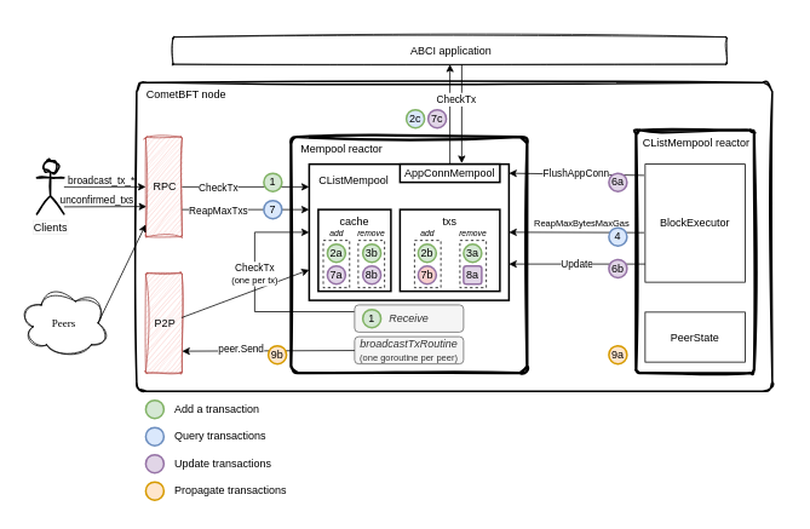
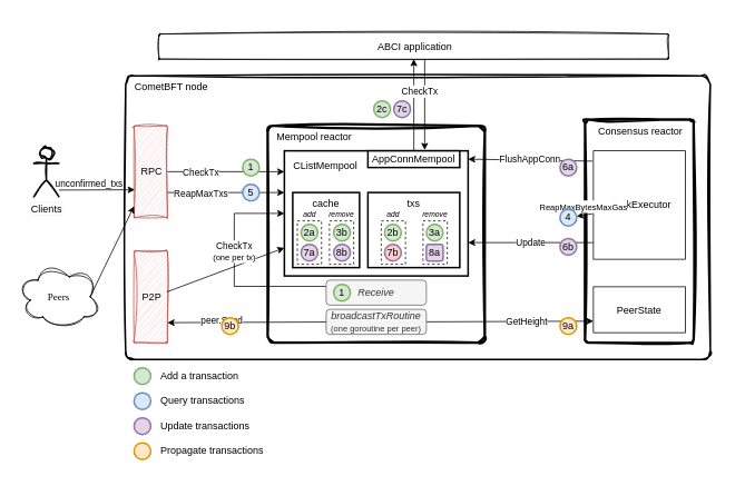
  <mxCell id="0" />
  <mxCell id="1" parent="0" />
  <mxCell id="2" value="" style="rounded=0;whiteSpace=wrap;html=1;strokeColor=none;movable=1;resizable=1;rotatable=1;deletable=1;editable=1;locked=0;connectable=1;" parent="1" vertex="1"><mxGeometry x="20" y="20" width="850" height="540" as="geometry" /></mxCell>
  <mxCell id="3" value="CometBFT node" style="rounded=1;whiteSpace=wrap;html=1;align=left;arcSize=3;verticalAlign=top;spacingLeft=9;fontSize=12;strokeWidth=2;labelBorderColor=none;sketch=1;curveFitting=1;jiggle=2;shadow=0;movable=1;resizable=1;rotatable=1;deletable=1;editable=1;locked=0;connectable=1;" parent="1" vertex="1"><mxGeometry x="150" y="90" width="700" height="340" as="geometry" /></mxCell>
  <mxCell id="4" value="Mempool reactor" style="rounded=1;whiteSpace=wrap;html=1;align=left;arcSize=3;verticalAlign=top;spacingLeft=9;fontSize=12;strokeWidth=3;sketch=1;curveFitting=1;jiggle=2;" parent="1" vertex="1"><mxGeometry x="320" y="150" width="260" height="260" as="geometry" /></mxCell>
  <mxCell id="5" value="CListMempool" style="rounded=0;whiteSpace=wrap;html=1;strokeWidth=2;fontSize=12;verticalAlign=top;align=left;spacingTop=0;spacing=6;spacingLeft=5;fillColor=none;" parent="1" vertex="1"><mxGeometry x="340" y="180" width="220" height="150" as="geometry" /></mxCell>
- <mxCell id="6" value="CListMempool reactor" style="rounded=1;whiteSpace=wrap;html=1;align=center;arcSize=3;verticalAlign=top;spacingLeft=3;fontSize=12;sketch=1;curveFitting=1;jiggle=2;strokeWidth=3;" parent="1" vertex="1"><mxGeometry x="700" y="142.5" width="130" height="267.5" as="geometry" /></mxCell>
+ <mxCell id="6" value="Consensus reactor" style="rounded=1;whiteSpace=wrap;html=1;align=center;arcSize=3;verticalAlign=top;spacingLeft=3;fontSize=12;sketch=1;curveFitting=1;jiggle=2;strokeWidth=3;" parent="1" vertex="1"><mxGeometry x="700" y="142.5" width="130" height="267.5" as="geometry" /></mxCell>
  <mxCell id="7" value="ABCI application" style="rounded=1;whiteSpace=wrap;html=1;align=center;arcSize=3;verticalAlign=middle;spacingLeft=3;fontSize=12;sketch=1;curveFitting=1;jiggle=2;" parent="1" vertex="1"><mxGeometry x="190" y="40" width="610" height="30" as="geometry" /></mxCell>
  <mxCell id="8" value="P2P" style="rounded=1;whiteSpace=wrap;html=1;align=center;arcSize=3;verticalAlign=middle;spacingLeft=3;fontSize=12;sketch=1;curveFitting=1;jiggle=2;fillColor=#f8cecc;strokeColor=#b85450;" parent="1" vertex="1"><mxGeometry x="160" y="300" width="40" height="110" as="geometry" /></mxCell>
  <mxCell id="9" value="" style="edgeStyle=none;rounded=0;orthogonalLoop=1;jettySize=auto;html=1;exitX=0.982;exitY=0.447;exitDx=0;exitDy=0;fontSize=12;exitPerimeter=0;" parent="1" source="8" target="5" edge="1"><mxGeometry x="-0.28" y="9" relative="1" as="geometry"><mxPoint as="offset" /></mxGeometry></mxCell>
  <mxCell id="10" value="RPC" style="rounded=1;whiteSpace=wrap;html=1;align=center;arcSize=3;verticalAlign=middle;spacingLeft=3;fontSize=12;sketch=1;curveFitting=1;jiggle=2;fillColor=#f8cecc;strokeColor=#b85450;" parent="1" vertex="1"><mxGeometry x="160" y="150" width="40" height="110" as="geometry" /></mxCell>
  <mxCell id="11" value="BlockExecutor" style="rounded=0;whiteSpace=wrap;html=1;strokeWidth=1;fontSize=12;verticalAlign=middle;" parent="1" vertex="1"><mxGeometry x="710" y="180" width="110" height="130" as="geometry" /></mxCell>
  <mxCell id="12" style="edgeStyle=none;html=1;exitX=0.875;exitY=0.5;exitDx=0;exitDy=0;exitPerimeter=0;" parent="1" source="13" target="10" edge="1"><mxGeometry relative="1" as="geometry" /></mxCell>
  <mxCell id="13" value="Peers" style="ellipse;shape=cloud;whiteSpace=wrap;html=1;sketch=1;strokeWidth=1;fontFamily=Verdana;fontSize=12;curveFitting=1;jiggle=2;shadow=0;" parent="1" vertex="1"><mxGeometry x="20" y="315" width="100" height="80" as="geometry" /></mxCell>
- <mxCell id="14" style="edgeStyle=none;html=1;" parent="1" source="18" target="10" edge="1"><mxGeometry relative="1" as="geometry" /></mxCell>
- <mxCell id="15" value="broadcast_tx_*" style="edgeLabel;html=1;align=center;verticalAlign=middle;resizable=0;points=[];" parent="14" vertex="1" connectable="0"><mxGeometry x="-0.435" y="1" relative="1" as="geometry"><mxPoint x="15" y="-7" as="offset" /></mxGeometry></mxCell>
  <mxCell id="16" style="rounded=0;orthogonalLoop=1;jettySize=auto;html=1;entryX=0.022;entryY=0.697;entryDx=0;entryDy=0;entryPerimeter=0;" parent="1" target="10" edge="1"><mxGeometry relative="1" as="geometry"><mxPoint x="70" y="227" as="sourcePoint" /></mxGeometry></mxCell>
  <mxCell id="17" value="unconfirmed_txs" style="edgeLabel;html=1;align=center;verticalAlign=middle;resizable=0;points=[];" parent="16" vertex="1" connectable="0"><mxGeometry x="-0.19" y="1" relative="1" as="geometry"><mxPoint x="-1" y="-7" as="offset" /></mxGeometry></mxCell>
  <mxCell id="18" value="&lt;font style=&quot;font-size: 12px;&quot;&gt;Clients&lt;/font&gt;" style="shape=umlActor;verticalLabelPosition=bottom;verticalAlign=top;html=1;outlineConnect=0;fontSize=10;labelBorderColor=#F0F0F0;labelBackgroundColor=default;sketch=1;curveFitting=1;jiggle=2;strokeWidth=2;perimeterSpacing=0;shadow=0;" parent="1" vertex="1"><mxGeometry x="40" y="175" width="30" height="60" as="geometry" /></mxCell>
  <mxCell id="19" style="edgeStyle=none;rounded=0;orthogonalLoop=1;jettySize=auto;html=1;entryX=0.618;entryY=-0.05;entryDx=0;entryDy=0;entryPerimeter=0;" parent="1" target="51" edge="1"><mxGeometry relative="1" as="geometry"><mxPoint x="508" y="70" as="sourcePoint" /></mxGeometry></mxCell>
  <mxCell id="20" value="" style="group" parent="1" vertex="1" connectable="0"><mxGeometry x="447" y="120" width="44" height="20" as="geometry" /></mxCell>
- <mxCell id="21" value="2c" style="ellipse;whiteSpace=wrap;html=1;aspect=fixed;sketch=0;strokeWidth=2;fontSize=12;fillColor=#dae8fc;strokeColor=#82b366;fontStyle=0;fontColor=#000000;" parent="20" vertex="1"><mxGeometry width="20" height="20" as="geometry" /></mxCell>
+ <mxCell id="21" value="2c" style="ellipse;whiteSpace=wrap;html=1;aspect=fixed;sketch=0;strokeWidth=2;fontSize=12;fillColor=#d5e8d4;strokeColor=#82b366;fontStyle=0;fontColor=#000000;" parent="20" vertex="1"><mxGeometry width="20" height="20" as="geometry" /></mxCell>
  <mxCell id="22" value="7c" style="ellipse;whiteSpace=wrap;html=1;aspect=fixed;sketch=0;strokeWidth=2;fontSize=12;fillColor=#e1d5e7;strokeColor=#9673a6;fontStyle=0;fontColor=#000000;" parent="20" vertex="1"><mxGeometry x="24" width="20" height="20" as="geometry" /></mxCell>
+ <mxCell id="23" style="rounded=0;orthogonalLoop=1;jettySize=auto;html=1;exitX=1;exitY=0.5;exitDx=0;exitDy=0;entryX=0;entryY=0.75;entryDx=0;entryDy=0;" parent="1" source="25" target="28" edge="1"><mxGeometry relative="1" as="geometry" /></mxCell>
+ <mxCell id="24" value="GetHeight" style="edgeLabel;html=1;align=center;verticalAlign=middle;resizable=0;points=[];" parent="23" vertex="1" connectable="0"><mxGeometry x="0.122" y="1" relative="1" as="geometry"><mxPoint x="8" y="1" as="offset" /></mxGeometry></mxCell>
  <mxCell id="25" value="&lt;i&gt;broadcastTxRoutine&lt;br&gt;&lt;/i&gt;&lt;font style=&quot;font-size: 10px;&quot;&gt;(one goroutine per peer)&lt;/font&gt;" style="rounded=1;whiteSpace=wrap;html=1;strokeWidth=1;fontSize=12;perimeterSpacing=0;fillColor=#f5f5f5;fontColor=#333333;strokeColor=#666666;" parent="1" vertex="1"><mxGeometry x="390" y="370" width="120" height="30" as="geometry" /></mxCell>
  <mxCell id="26" style="rounded=0;orthogonalLoop=1;jettySize=auto;html=1;fontSize=12;" parent="1" source="25" edge="1"><mxGeometry relative="1" as="geometry"><mxPoint x="200" y="386" as="targetPoint" /></mxGeometry></mxCell>
  <mxCell id="27" value="peer.Send" style="edgeLabel;html=1;align=center;verticalAlign=middle;resizable=0;points=[];" parent="26" vertex="1" connectable="0"><mxGeometry x="0.315" y="-2" relative="1" as="geometry"><mxPoint as="offset" /></mxGeometry></mxCell>
  <mxCell id="28" value="PeerState" style="rounded=0;whiteSpace=wrap;html=1;strokeWidth=1;fontSize=12;verticalAlign=middle;" parent="1" vertex="1"><mxGeometry x="710" y="343" width="110" height="55" as="geometry" /></mxCell>
- <mxCell id="29" value="&lt;font style=&quot;font-size: 10px;&quot;&gt;ReapMaxBytesMaxGas&lt;br&gt;&lt;/font&gt;" style="rounded=0;orthogonalLoop=1;jettySize=auto;html=1;fontSize=12;labelBackgroundColor=default;exitX=-0.011;exitY=0.58;exitDx=0;exitDy=0;exitPerimeter=0;entryX=1;entryY=0.5;entryDx=0;entryDy=0;" parent="1" source="11" edge="1" target="5"><mxGeometry x="-0.075" y="-10" relative="1" as="geometry"><mxPoint as="offset" /><mxPoint x="710" y="283" as="sourcePoint" /><mxPoint x="550" y="255" as="targetPoint" /></mxGeometry></mxCell>
+ <mxCell id="29" value="&lt;font style=&quot;font-size: 10px;&quot;&gt;ReapMaxBytesMaxGas&lt;br&gt;&lt;/font&gt;" style="rounded=0;orthogonalLoop=1;jettySize=auto;html=1;fontSize=12;labelBackgroundColor=default;exitX=-0.011;exitY=0.58;exitDx=0;exitDy=0;exitPerimeter=0;" parent="1" source="11" edge="1" target="36"><mxGeometry x="-0.075" y="-10" relative="1" as="geometry"><mxPoint as="offset" /><mxPoint x="710" y="283" as="sourcePoint" /><mxPoint x="550" y="255" as="targetPoint" /></mxGeometry></mxCell>
  <mxCell id="30" value="" style="group" parent="1" vertex="1" connectable="0"><mxGeometry x="670" y="285" width="20" height="20" as="geometry" /></mxCell>
  <mxCell id="31" value="&lt;font style=&quot;font-size: 11px;&quot;&gt;Update&lt;/font&gt;" style="rounded=0;orthogonalLoop=1;jettySize=auto;html=1;fontSize=12;" parent="30" edge="1"><mxGeometry x="0.0" relative="1" as="geometry"><mxPoint as="offset" /><mxPoint x="40" y="5" as="sourcePoint" /><mxPoint x="-110" y="5" as="targetPoint" /></mxGeometry></mxCell>
  <mxCell id="32" value="6b" style="ellipse;whiteSpace=wrap;html=1;aspect=fixed;sketch=0;strokeWidth=2;fontSize=12;fillColor=#e1d5e7;strokeColor=#9673a6;fontStyle=0;fontColor=#000000;" parent="30" vertex="1"><mxGeometry width="20" height="20" as="geometry" /></mxCell>
- <mxCell id="33" value="9b" style="ellipse;whiteSpace=wrap;html=1;aspect=fixed;sketch=0;strokeWidth=2;fontSize=12;fillColor=#ffe6cc;strokeColor=#d79b00;fontStyle=0;fontColor=#000000;" parent="1" vertex="1"><mxGeometry x="295" y="380" width="20" height="20" as="geometry" /></mxCell>
+ <mxCell id="33" value="9b" style="ellipse;whiteSpace=wrap;html=1;aspect=fixed;sketch=0;strokeWidth=2;fontSize=12;fillColor=#ffe6cc;strokeColor=#d79b00;fontStyle=0;fontColor=#000000;" parent="1" vertex="1"><mxGeometry x="265" y="380" width="20" height="20" as="geometry" /></mxCell>
  <mxCell id="34" value="9a" style="ellipse;whiteSpace=wrap;html=1;aspect=fixed;sketch=0;strokeWidth=2;fontSize=12;fillColor=#ffe6cc;strokeColor=#d79b00;fontStyle=0;fontColor=#000000;" parent="1" vertex="1"><mxGeometry x="670" y="380" width="20" height="20" as="geometry" /></mxCell>
  <mxCell id="35" value="FlushAppConn" style="rounded=0;orthogonalLoop=1;jettySize=auto;html=1;exitX=-0.011;exitY=0.095;exitDx=0;exitDy=0;exitPerimeter=0;" parent="1" source="11" edge="1"><mxGeometry x="0.004" y="-1" relative="1" as="geometry"><mxPoint as="offset" /><mxPoint x="560" y="190" as="targetPoint" /></mxGeometry></mxCell>
  <mxCell id="36" value="4" style="ellipse;whiteSpace=wrap;html=1;aspect=fixed;sketch=0;strokeWidth=2;fontSize=12;fillColor=#dae8fc;strokeColor=#6c8ebf;fontStyle=0;" parent="1" vertex="1"><mxGeometry x="670" y="250" width="20" height="20" as="geometry" /></mxCell>
  <mxCell id="37" value="CheckTx&lt;br&gt;&lt;font style=&quot;font-size: 10px;&quot;&gt;(one per tx)&lt;/font&gt;" style="edgeStyle=orthogonalEdgeStyle;rounded=0;orthogonalLoop=1;jettySize=auto;html=1;exitX=0;exitY=0.25;exitDx=0;exitDy=0;entryX=0;entryY=0.5;entryDx=0;entryDy=0;" edge="1" parent="1" source="38" target="5"><mxGeometry x="0.184" relative="1" as="geometry"><Array as="points"><mxPoint x="280" y="343" /><mxPoint x="280" y="255" /></Array><mxPoint as="offset" /></mxGeometry></mxCell>
  <mxCell id="38" value="&lt;i&gt;Receive&lt;/i&gt;" style="rounded=1;whiteSpace=wrap;html=1;strokeWidth=1;fontSize=12;perimeterSpacing=0;fillColor=#f5f5f5;fontColor=#333333;strokeColor=#666666;" parent="1" vertex="1"><mxGeometry x="390" y="335" width="120" height="30" as="geometry" /></mxCell>
  <mxCell id="39" value="6a" style="ellipse;whiteSpace=wrap;html=1;aspect=fixed;sketch=0;strokeWidth=2;fontSize=12;fillColor=#e1d5e7;strokeColor=#9673a6;fontStyle=0;fontColor=#000000;" parent="1" vertex="1"><mxGeometry x="670" y="190" width="20" height="20" as="geometry" /></mxCell>
  <mxCell id="40" value="" style="ellipse;whiteSpace=wrap;html=1;aspect=fixed;sketch=0;strokeWidth=2;fontSize=12;fillColor=#d5e8d4;strokeColor=#82b366;fontStyle=0" parent="1" vertex="1"><mxGeometry x="160" y="440" width="20" height="20" as="geometry" /></mxCell>
  <mxCell id="41" value="Add a transaction" style="text;html=1;strokeColor=none;fillColor=none;align=left;verticalAlign=middle;whiteSpace=wrap;rounded=0;" parent="1" vertex="1"><mxGeometry x="190" y="435" width="200" height="30" as="geometry" /></mxCell>
  <mxCell id="42" style="rounded=0;orthogonalLoop=1;jettySize=auto;html=1;exitX=1;exitY=0.5;exitDx=0;exitDy=0;" parent="1" source="10" edge="1"><mxGeometry relative="1" as="geometry"><mxPoint x="340" y="205" as="targetPoint" /></mxGeometry></mxCell>
  <mxCell id="43" value="&lt;font style=&quot;font-size: 11px;&quot;&gt;CheckTx&lt;/font&gt;" style="edgeLabel;html=1;align=center;verticalAlign=middle;resizable=0;points=[];fontSize=10;" parent="42" vertex="1" connectable="0"><mxGeometry x="-0.114" y="-2" relative="1" as="geometry"><mxPoint x="-23" y="-2" as="offset" /></mxGeometry></mxCell>
  <mxCell id="44" style="rounded=0;orthogonalLoop=1;jettySize=auto;html=1;exitX=1;exitY=0.5;exitDx=0;exitDy=0;" edge="1" parent="1"><mxGeometry relative="1" as="geometry"><mxPoint x="200" y="230" as="sourcePoint" /><mxPoint x="340" y="230" as="targetPoint" /></mxGeometry></mxCell>
  <mxCell id="45" value="&lt;font style=&quot;font-size: 11px;&quot;&gt;ReapMaxTxs&lt;/font&gt;" style="edgeLabel;html=1;align=center;verticalAlign=middle;resizable=0;points=[];fontSize=10;" vertex="1" connectable="0" parent="44"><mxGeometry x="-0.114" y="-2" relative="1" as="geometry"><mxPoint x="-23" y="-2" as="offset" /></mxGeometry></mxCell>
  <mxCell id="46" value="" style="group" parent="1" vertex="1" connectable="0"><mxGeometry x="290" y="190" width="20" height="20" as="geometry" /></mxCell>
  <mxCell id="47" value="&lt;font color=&quot;#000000&quot;&gt;1&lt;/font&gt;" style="ellipse;whiteSpace=wrap;html=1;aspect=fixed;sketch=0;strokeWidth=2;fontSize=12;fillColor=#d5e8d4;strokeColor=#82b366;fontStyle=0" parent="46" vertex="1"><mxGeometry width="20" height="20" as="geometry" /></mxCell>
  <mxCell id="48" value="" style="group" vertex="1" connectable="0" parent="1"><mxGeometry x="290" y="220" width="20" height="20" as="geometry" /></mxCell>
- <mxCell id="49" value="&lt;font color=&quot;#000000&quot;&gt;7&lt;/font&gt;" style="ellipse;whiteSpace=wrap;html=1;aspect=fixed;sketch=0;strokeWidth=2;fontSize=12;fillColor=#dae8fc;strokeColor=#6c8ebf;fontStyle=0" vertex="1" parent="48"><mxGeometry width="20" height="20" as="geometry" /></mxCell>
+ <mxCell id="49" value="&lt;font color=&quot;#000000&quot;&gt;5&lt;/font&gt;" style="ellipse;whiteSpace=wrap;html=1;aspect=fixed;sketch=0;strokeWidth=2;fontSize=12;fillColor=#dae8fc;strokeColor=#6c8ebf;fontStyle=0" vertex="1" parent="48"><mxGeometry width="20" height="20" as="geometry" /></mxCell>
  <mxCell id="50" value="1" style="ellipse;whiteSpace=wrap;html=1;aspect=fixed;sketch=0;strokeWidth=2;fontSize=12;fillColor=#d5e8d4;strokeColor=#82b366;fontStyle=0;fontColor=#000000;" parent="1" vertex="1"><mxGeometry x="399" y="340" width="20" height="20" as="geometry" /></mxCell>
  <mxCell id="51" value="AppConnMempool" style="rounded=0;whiteSpace=wrap;html=1;sketch=0;strokeWidth=2;fontSize=12;" parent="1" vertex="1"><mxGeometry x="440" y="180" width="110" height="20" as="geometry" /></mxCell>
  <mxCell id="52" value="&lt;font style=&quot;font-size: 11px;&quot;&gt;CheckTx&lt;/font&gt;" style="edgeStyle=none;rounded=0;orthogonalLoop=1;jettySize=auto;html=1;exitX=0.5;exitY=0;exitDx=0;exitDy=0;fontSize=12;labelBackgroundColor=default;" parent="1" source="51" edge="1"><mxGeometry x="0.285" y="-7" relative="1" as="geometry"><mxPoint as="offset" /><mxPoint x="495" y="70" as="targetPoint" /></mxGeometry></mxCell>
  <mxCell id="53" value="" style="group" vertex="1" connectable="0" parent="1"><mxGeometry x="160" y="465" width="230" height="30" as="geometry" /></mxCell>
  <mxCell id="54" value="" style="ellipse;whiteSpace=wrap;html=1;aspect=fixed;sketch=0;strokeWidth=2;fontSize=12;fillColor=#dae8fc;strokeColor=#6c8ebf;fontStyle=0;" parent="53" vertex="1"><mxGeometry y="5" width="20" height="20" as="geometry" /></mxCell>
  <mxCell id="55" value="Query transactions" style="text;html=1;strokeColor=none;fillColor=none;align=left;verticalAlign=middle;whiteSpace=wrap;rounded=0;" parent="53" vertex="1"><mxGeometry x="30" width="200" height="30" as="geometry" /></mxCell>
  <mxCell id="56" value="" style="group" vertex="1" connectable="0" parent="1"><mxGeometry x="160" y="495" width="230" height="30" as="geometry" /></mxCell>
  <mxCell id="57" value="Update transactions" style="text;html=1;strokeColor=none;fillColor=none;align=left;verticalAlign=middle;whiteSpace=wrap;rounded=0;" parent="56" vertex="1"><mxGeometry x="30" width="200" height="30" as="geometry" /></mxCell>
  <mxCell id="58" value="" style="ellipse;whiteSpace=wrap;html=1;aspect=fixed;sketch=0;strokeWidth=2;fontSize=12;fillColor=#e1d5e7;strokeColor=#9673a6;fontStyle=0;fontColor=#000000;" parent="56" vertex="1"><mxGeometry y="5" width="20" height="20" as="geometry" /></mxCell>
  <mxCell id="59" value="" style="group" vertex="1" connectable="0" parent="1"><mxGeometry x="160" y="525" width="230" height="30" as="geometry" /></mxCell>
  <mxCell id="60" value="" style="ellipse;whiteSpace=wrap;html=1;aspect=fixed;sketch=0;strokeWidth=2;fontSize=12;fillColor=#ffe6cc;strokeColor=#d79b00;fontStyle=0;fontColor=#000000;" parent="59" vertex="1"><mxGeometry y="5" width="20" height="20" as="geometry" /></mxCell>
  <mxCell id="61" value="Propagate transactions" style="text;html=1;strokeColor=none;fillColor=none;align=left;verticalAlign=middle;whiteSpace=wrap;rounded=0;" parent="59" vertex="1"><mxGeometry x="30" width="200" height="30" as="geometry" /></mxCell>
  <mxCell id="62" value="" style="group" vertex="1" connectable="0" parent="1"><mxGeometry x="440" y="230" width="110" height="90" as="geometry" /></mxCell>
  <mxCell id="63" value="txs" style="rounded=0;whiteSpace=wrap;html=1;sketch=0;strokeWidth=2;fontSize=12;verticalAlign=top;" parent="62" vertex="1"><mxGeometry width="110" height="90" as="geometry" /></mxCell>
  <mxCell id="64" value="&lt;font style=&quot;font-size: 9px;&quot;&gt;&lt;i&gt;add&lt;/i&gt;&lt;/font&gt;" style="rounded=0;whiteSpace=wrap;html=1;dashed=1;fillColor=none;verticalAlign=bottom;labelPosition=center;verticalLabelPosition=top;align=center;" vertex="1" parent="62"><mxGeometry x="16" y="34" width="29" height="52" as="geometry" /></mxCell>
  <mxCell id="65" value="&lt;font style=&quot;font-size: 9px;&quot;&gt;&lt;i&gt;remove&lt;/i&gt;&lt;/font&gt;" style="rounded=0;whiteSpace=wrap;html=1;dashed=1;fillColor=none;labelPosition=center;verticalLabelPosition=top;align=center;verticalAlign=bottom;" vertex="1" parent="62"><mxGeometry x="66" y="34" width="29" height="52" as="geometry" /></mxCell>
  <mxCell id="66" style="edgeStyle=orthogonalEdgeStyle;rounded=0;orthogonalLoop=1;jettySize=auto;html=1;exitX=0.5;exitY=1;exitDx=0;exitDy=0;" parent="62" source="63" target="63" edge="1"><mxGeometry relative="1" as="geometry" /></mxCell>
  <mxCell id="67" value="3a" style="ellipse;whiteSpace=wrap;html=1;aspect=fixed;sketch=0;strokeWidth=2;fontSize=12;fillColor=#d5e8d4;strokeColor=#82b366;fontStyle=0;fontColor=#000000;" parent="1" vertex="1"><mxGeometry x="510" y="268.135" width="20" height="20" as="geometry" /></mxCell>
  <mxCell id="68" value="2b" style="ellipse;whiteSpace=wrap;html=1;aspect=fixed;sketch=0;strokeWidth=2;fontSize=12;fillColor=#d5e8d4;strokeColor=#82b366;fontStyle=0;fontColor=#000000;" parent="1" vertex="1"><mxGeometry x="460" y="268.135" width="20" height="20" as="geometry" /></mxCell>
  <mxCell id="69" value="7b" style="ellipse;whiteSpace=wrap;html=1;aspect=fixed;sketch=0;strokeWidth=2;fontSize=12;fillColor=#f8cecc;strokeColor=#9673a6;fontStyle=0;fontColor=#000000;" parent="1" vertex="1"><mxGeometry x="460" y="292.13" width="20" height="20" as="geometry" /></mxCell>
  <mxCell id="70" value="8a" style="whiteSpace=wrap;html=1;aspect=fixed;sketch=0;strokeWidth=2;fontSize=12;fillColor=#e1d5e7;strokeColor=#9673a6;fontStyle=0;fontColor=#000000;rounded=1;" parent="1" vertex="1"><mxGeometry x="510" y="292.13" width="20" height="20" as="geometry" /></mxCell>
  <mxCell id="71" value="" style="group" vertex="1" connectable="0" parent="1"><mxGeometry x="350" y="230" width="80" height="90" as="geometry" /></mxCell>
  <mxCell id="72" value="cache" style="rounded=0;whiteSpace=wrap;html=1;sketch=0;strokeWidth=2;fontSize=12;verticalAlign=top;" parent="71" vertex="1"><mxGeometry width="80" height="90" as="geometry" /></mxCell>
  <mxCell id="73" value="&lt;font style=&quot;font-size: 9px;&quot;&gt;&lt;i&gt;remove&lt;/i&gt;&lt;/font&gt;" style="rounded=0;whiteSpace=wrap;html=1;dashed=1;fillColor=none;labelPosition=center;verticalLabelPosition=top;align=center;verticalAlign=bottom;" vertex="1" parent="71"><mxGeometry x="44" y="34" width="29" height="52" as="geometry" /></mxCell>
  <mxCell id="74" value="&lt;font style=&quot;font-size: 9px;&quot;&gt;&lt;i&gt;add&lt;/i&gt;&lt;/font&gt;" style="rounded=0;whiteSpace=wrap;html=1;dashed=1;fillColor=none;verticalAlign=bottom;labelPosition=center;verticalLabelPosition=top;align=center;" vertex="1" parent="71"><mxGeometry x="5.5" y="34" width="29" height="52" as="geometry" /></mxCell>
  <mxCell id="75" value="3b" style="ellipse;whiteSpace=wrap;html=1;aspect=fixed;sketch=0;strokeWidth=2;fontSize=12;fillColor=#d5e8d4;strokeColor=#82b366;fontStyle=0;fontColor=#000000;" parent="1" vertex="1"><mxGeometry x="399" y="268" width="20" height="20" as="geometry" /></mxCell>
  <mxCell id="76" value="8b" style="ellipse;whiteSpace=wrap;html=1;aspect=fixed;sketch=0;strokeWidth=2;fontSize=12;fillColor=#e1d5e7;strokeColor=#9673a6;fontStyle=0;fontColor=#000000;" parent="1" vertex="1"><mxGeometry x="399" y="292" width="20" height="20" as="geometry" /></mxCell>
  <mxCell id="77" value="2a" style="ellipse;whiteSpace=wrap;html=1;aspect=fixed;sketch=0;strokeWidth=2;fontSize=12;fillColor=#d5e8d4;strokeColor=#82b366;fontStyle=0;fontColor=#000000;" parent="1" vertex="1"><mxGeometry x="360" y="268" width="20" height="20" as="geometry" /></mxCell>
  <mxCell id="78" value="7a" style="ellipse;whiteSpace=wrap;html=1;aspect=fixed;sketch=0;strokeWidth=2;fontSize=12;fillColor=#e1d5e7;strokeColor=#9673a6;fontStyle=0;fontColor=#000000;" parent="1" vertex="1"><mxGeometry x="360" y="292" width="20" height="20" as="geometry" /></mxCell>
